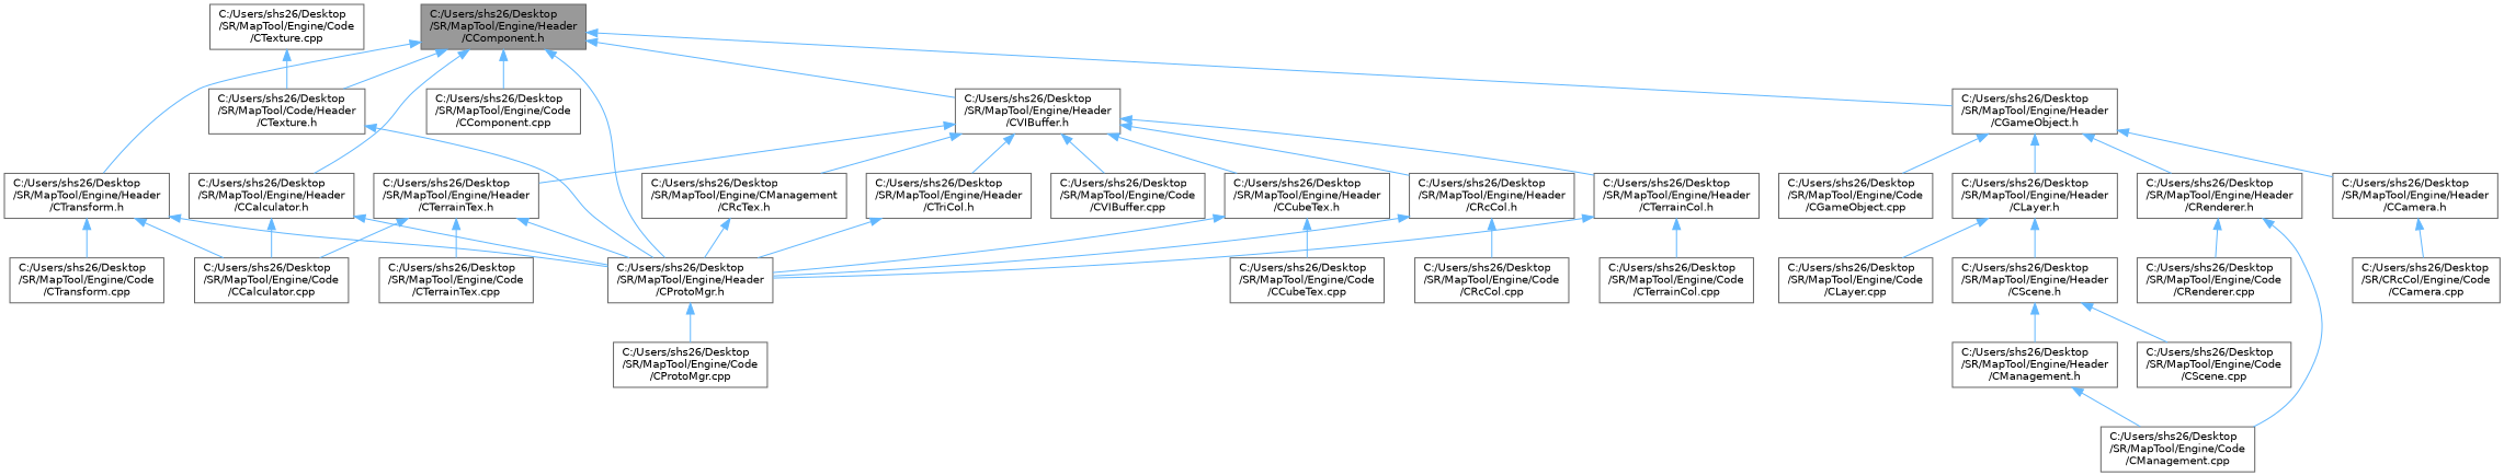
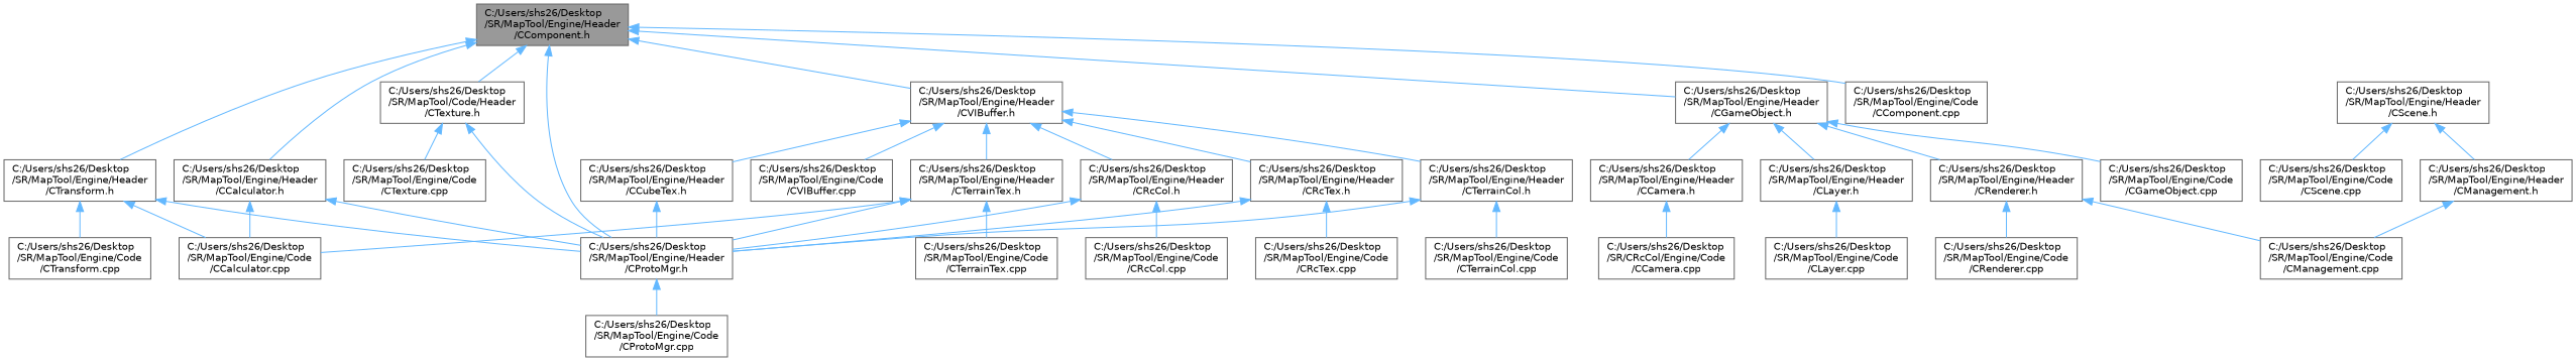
  digraph {
    node [color=grey40 fillcolor=white fontname=Helvetica fontsize=10 shape=box style=filled]
    edge [color=steelblue1 dir=back fontname=Helvetica fontsize=10 labelfontname=Helvetica labelfontsize=10 style=solid]
    n1 [color=gray40 fillcolor=grey60 fontcolor=black height=0.2 label="C:/Users/shs26/Desktop\l/SR/MapTool/Engine/Header\l/CComponent.h" width=0.4]
    n2 [height=0.2 label="C:/Users/shs26/Desktop\l/SR/MapTool/Engine/Code\l/CComponent.cpp" width=0.4]
    n3 [height=0.2 label="C:/Users/shs26/Desktop\l/SR/MapTool/Engine/Header\l/CCalculator.h" width=0.4]
    n4 [height=0.2 label="C:/Users/shs26/Desktop\l/SR/MapTool/Engine/Header\l/CProtoMgr.h" width=0.4]
    n5 [height=0.2 label="C:/Users/shs26/Desktop\l/SR/MapTool/Engine/Header\l/CGameObject.h" width=0.4]
    n6 [height=0.2 label="C:/Users/shs26/Desktop\l/SR/MapTool/Code/Header\l/CTexture.h" width=0.4]
    n7 [height=0.2 label="C:/Users/shs26/Desktop\l/SR/MapTool/Engine/Header\l/CTransform.h" width=0.4]
    n8 [height=0.2 label="C:/Users/shs26/Desktop\l/SR/MapTool/Engine/Header\l/CVIBuffer.h" width=0.4]
    n9 [height=0.2 label="C:/Users/shs26/Desktop\l/SR/MapTool/Engine/Code\l/CCalculator.cpp" width=0.4]
    n10 [height=0.2 label="C:/Users/shs26/Desktop\l/SR/MapTool/Engine/Code\l/CProtoMgr.cpp" width=0.4]
    n11 [height=0.2 label="C:/Users/shs26/Desktop\l/SR/MapTool/Engine/Code\l/CGameObject.cpp" width=0.4]
    n12 [height=0.2 label="C:/Users/shs26/Desktop\l/SR/MapTool/Engine/Header\l/CCamera.h" width=0.4]
    n13 [height=0.2 label="C:/Users/shs26/Desktop\l/SR/MapTool/Engine/Header\l/CLayer.h" width=0.4]
    n14 [height=0.2 label="C:/Users/shs26/Desktop\l/SR/MapTool/Engine/Header\l/CRenderer.h" width=0.4]
    n15 [height=0.2 label="C:/Users/shs26/Desktop\l/SR/MapTool/Engine/Code\l/CTexture.cpp" width=0.4]
    n16 [height=0.2 label="C:/Users/shs26/Desktop\l/SR/MapTool/Engine/Code\l/CTransform.cpp" width=0.4]
    n17 [height=0.2 label="C:/Users/shs26/Desktop\l/SR/MapTool/Engine/Code\l/CVIBuffer.cpp" width=0.4]
    n18 [height=0.2 label="C:/Users/shs26/Desktop\l/SR/MapTool/Engine/Header\l/CCubeTex.h" width=0.4]
    n19 [height=0.2 label="C:/Users/shs26/Desktop\l/SR/MapTool/Engine/Header\l/CRcCol.h" width=0.4]
-   n20 [height=0.2 label="C:/Users/shs26/Desktop\l/SR/MapTool/Engine/CManagement\l/CRcTex.h" width=0.4]
+   n20 [height=0.2 label="C:/Users/shs26/Desktop\l/SR/MapTool/Engine/Header\l/CRcTex.h" width=0.4]
    n21 [height=0.2 label="C:/Users/shs26/Desktop\l/SR/MapTool/Engine/Header\l/CTerrainCol.h" width=0.4]
    n22 [height=0.2 label="C:/Users/shs26/Desktop\l/SR/MapTool/Engine/Header\l/CTerrainTex.h" width=0.4]
-   n23 [height=0.2 label="C:/Users/shs26/Desktop\l/SR/MapTool/Engine/Header\l/CTriCol.h" width=0.4]
    n24 [height=0.2 label="C:/Users/shs26/Desktop\l/SR/CRcCol/Engine/Code\l/CCamera.cpp" width=0.4]
    n25 [height=0.2 label="C:/Users/shs26/Desktop\l/SR/MapTool/Engine/Code\l/CLayer.cpp" width=0.4]
    n26 [height=0.2 label="C:/Users/shs26/Desktop\l/SR/MapTool/Engine/Header\l/CScene.h" width=0.4]
    n27 [height=0.2 label="C:/Users/shs26/Desktop\l/SR/MapTool/Engine/Code\l/CManagement.cpp" width=0.4]
    n28 [height=0.2 label="C:/Users/shs26/Desktop\l/SR/MapTool/Engine/Code\l/CRenderer.cpp" width=0.4]
    n29 [height=0.2 label="C:/Users/shs26/Desktop\l/SR/MapTool/Engine/Code\l/CScene.cpp" width=0.4]
    n30 [height=0.2 label="C:/Users/shs26/Desktop\l/SR/MapTool/Engine/Header\l/CManagement.h" width=0.4]
-   n31 [height=0.2 label="C:/Users/shs26/Desktop\l/SR/MapTool/Engine/Code\l/CCubeTex.cpp" width=0.4]
    n32 [height=0.2 label="C:/Users/shs26/Desktop\l/SR/MapTool/Engine/Code\l/CRcCol.cpp" width=0.4]
+   n33 [height=0.2 label="C:/Users/shs26/Desktop\l/SR/MapTool/Engine/Code\l/CRcTex.cpp" width=0.4]
    n34 [height=0.2 label="C:/Users/shs26/Desktop\l/SR/MapTool/Engine/Code\l/CTerrainCol.cpp" width=0.4]
    n35 [height=0.2 label="C:/Users/shs26/Desktop\l/SR/MapTool/Engine/Code\l/CTerrainTex.cpp" width=0.4]
    n1 -> n2
    n1 -> n3
    n1 -> n4
    n1 -> n5
    n1 -> n6
    n1 -> n7
    n1 -> n8
    n3 -> n4
    n3 -> n9
    n4 -> n10
    n5 -> n11
    n5 -> n12
    n5 -> n13
    n5 -> n14
    n6 -> n4
-   n15 -> n6
+   n6 -> n15
    n7 -> n4
    n7 -> n9
    n7 -> n16
    n8 -> n17
    n8 -> n18
    n8 -> n19
    n8 -> n20
    n8 -> n21
    n8 -> n22
-   n8 -> n23
    n12 -> n24
    n13 -> n25
-   n13 -> n26
    n14 -> n27
    n14 -> n28
    n18 -> n4
-   n18 -> n31
    n19 -> n4
    n19 -> n32
    n20 -> n4
+   n20 -> n33
    n21 -> n4
    n21 -> n34
    n22 -> n4
    n22 -> n9
    n22 -> n35
-   n23 -> n4
    n26 -> n29
    n26 -> n30
    n30 -> n27
  }
